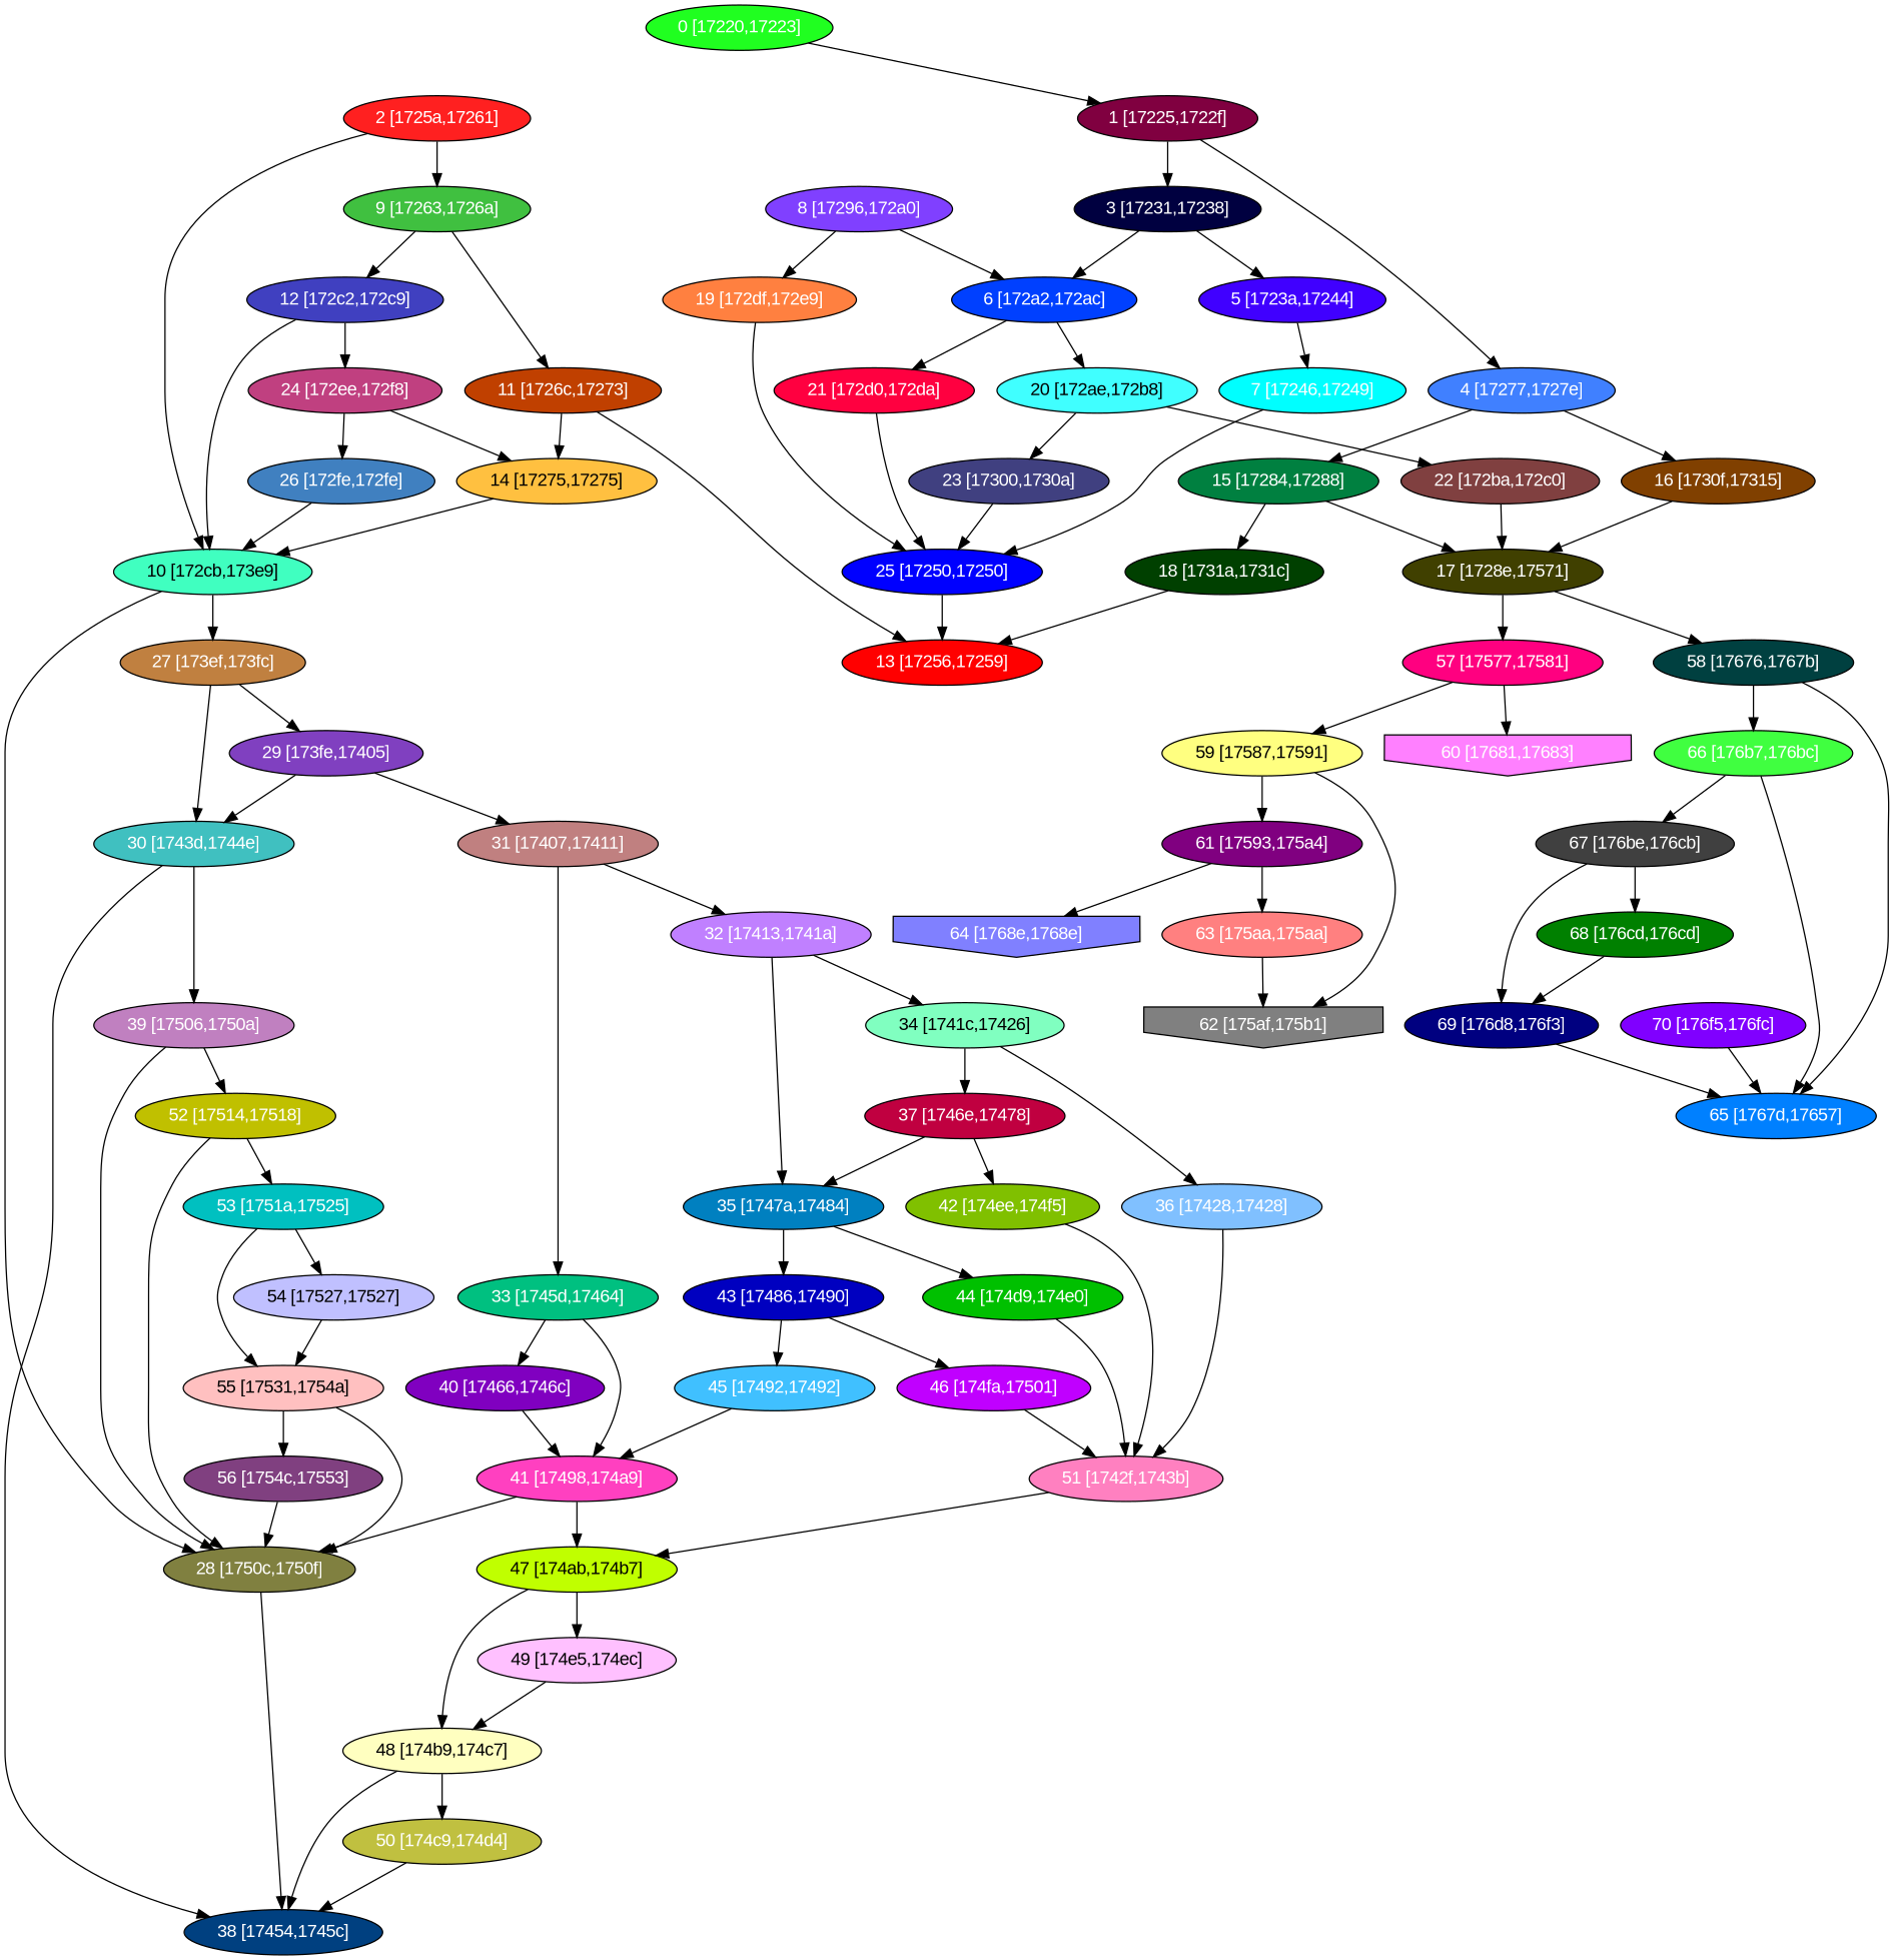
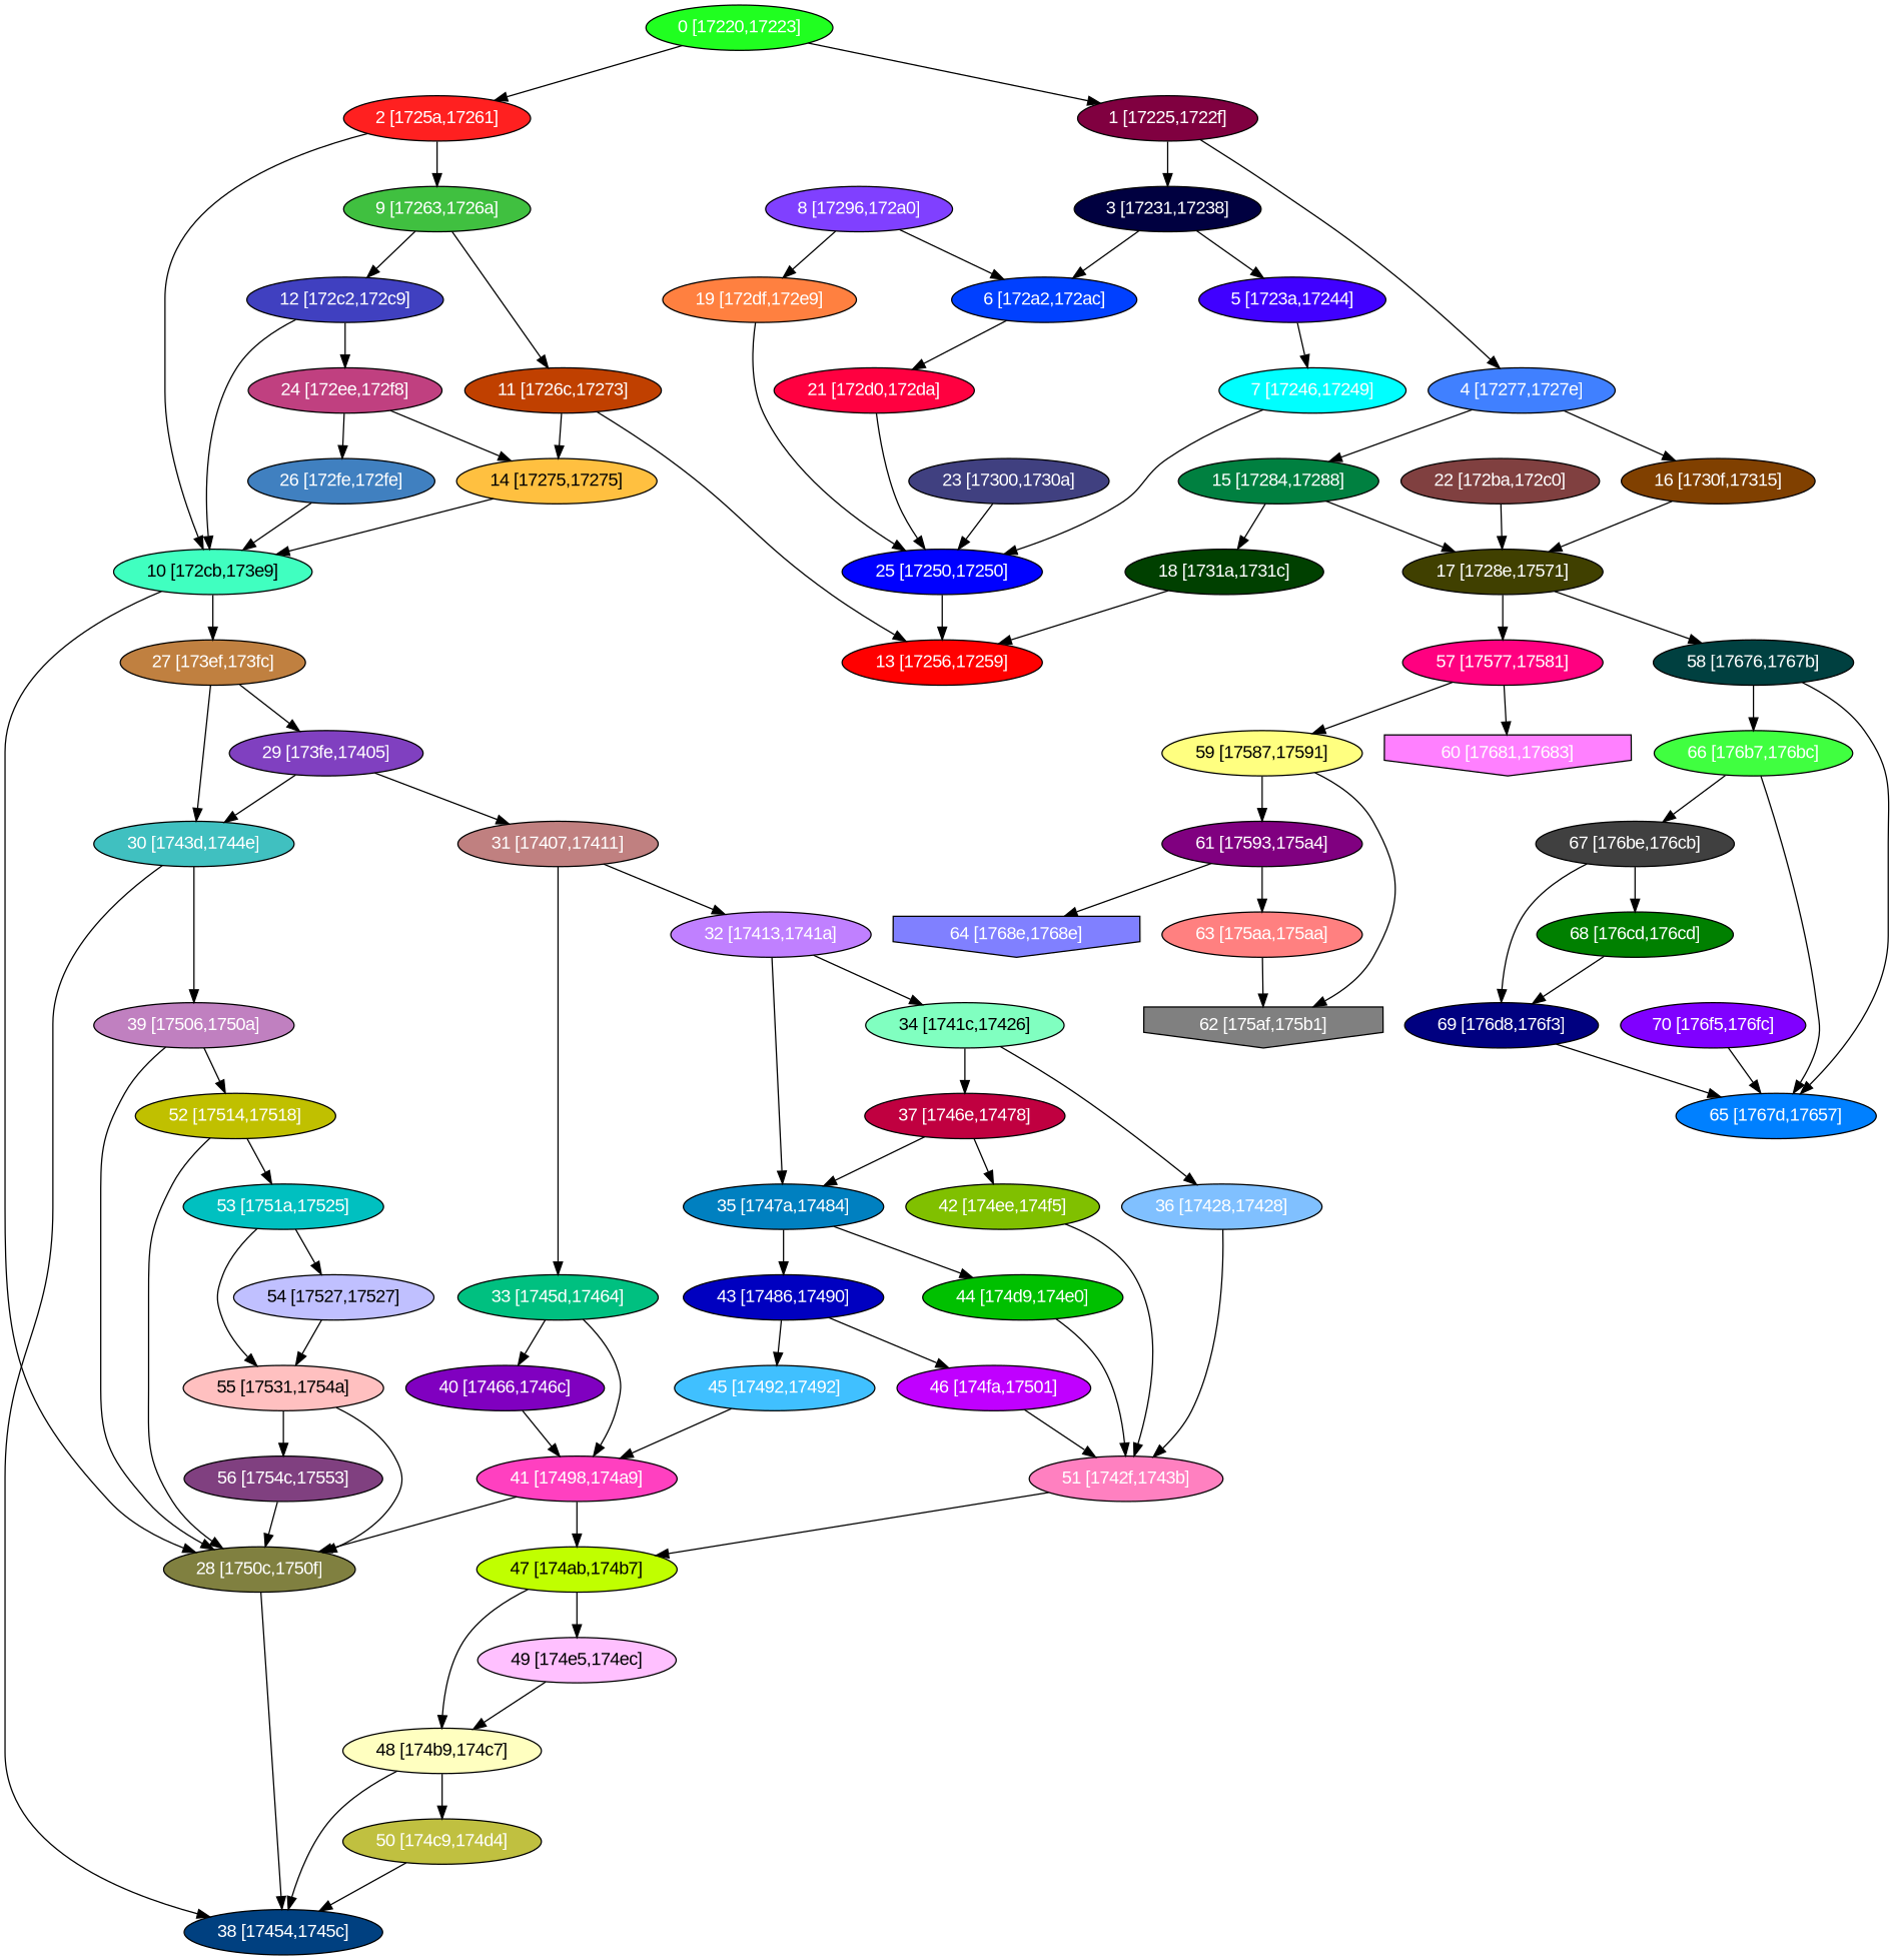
  digraph {
    fontname="Liberation Sans"
    node [fontcolor="#ffffff" fontname="Liberation Sans" shape=oval style=filled]
    edge [fontname="Liberation Sans"]
    n1 [fillcolor="#20FF20" label="0 [17220,17223]"]
    n2 [fillcolor="#800040" label="1 [17225,1722f]"]
    n3 [fillcolor="#FF2020" label="2 [1725a,17261]"]
    n4 [fillcolor="#000040" label="3 [17231,17238]"]
    n5 [fillcolor="#4080FF" label="4 [17277,1727e]"]
    n6 [fillcolor="#40C040" label="9 [17263,1726a]"]
    n7 [fillcolor="#40FFC0" fontcolor="#000000" label="10 [172cb,173e9]"]
    n8 [fillcolor="#4000FF" label="5 [1723a,17244]"]
    n9 [fillcolor="#0040FF" label="6 [172a2,172ac]"]
    n10 [fillcolor="#008040" label="15 [17284,17288]"]
    n11 [fillcolor="#804000" label="16 [1730f,17315]"]
    n12 [fillcolor="#C04000" label="11 [1726c,17273]"]
    n13 [fillcolor="#4040C0" label="12 [172c2,172c9]"]
    n14 [fillcolor="#C08040" label="27 [173ef,173fc]"]
    n15 [fillcolor="#808040" label="28 [1750c,1750f]"]
    n16 [fillcolor="#00FFFF" label="7 [17246,17249]"]
-   n17 [fillcolor="#40FFFF" fontcolor="#000000" label="20 [172ae,172b8]"]
    n18 [fillcolor="#FF0040" label="21 [172d0,172da]"]
    n19 [fillcolor="#404000" label="17 [1728e,17571]"]
    n20 [fillcolor="#004000" label="18 [1731a,1731c]"]
    n21 [fillcolor="#0000FF" label="25 [17250,17250]"]
    n22 [fillcolor="#8040FF" label="8 [17296,172a0]"]
    n23 [fillcolor="#FF8040" label="19 [172df,172e9]"]
    n24 [fillcolor="#804040" label="22 [172ba,172c0]"]
    n25 [fillcolor="#404080" label="23 [17300,1730a]"]
    n26 [fillcolor="#FF0000" label="13 [17256,17259]"]
    n27 [fillcolor="#FFC040" fontcolor="#000000" label="14 [17275,17275]"]
    n28 [fillcolor="#C04080" label="24 [172ee,172f8]"]
    n29 [fillcolor="#8040C0" label="29 [173fe,17405]"]
    n30 [fillcolor="#40C0C0" label="30 [1743d,1744e]"]
    n31 [fillcolor="#004080" label="38 [17454,1745c]"]
    n32 [fillcolor="#4080C0" label="26 [172fe,172fe]"]
    n33 [fillcolor="#FF0080" label="57 [17577,17581]"]
    n34 [fillcolor="#004040" label="58 [17676,1767b]"]
    n35 [fillcolor="#FFFF80" fontcolor="#000000" label="59 [17587,17591]"]
    n36 [fillcolor="#FF80FF" label="60 [17681,17683]" shape=invhouse]
    n37 [fillcolor="#0080FF" label="65 [1767d,17657]"]
    n38 [fillcolor="#40FF40" label="66 [176b7,176bc]"]
    n39 [fillcolor="#C08080" label="31 [17407,17411]"]
    n40 [fillcolor="#C080C0" label="39 [17506,1750a]"]
    n41 [fillcolor="#C080FF" label="32 [17413,1741a]"]
    n42 [fillcolor="#00C080" label="33 [1745d,17464]"]
    n43 [fillcolor="#C0C000" label="52 [17514,17518]"]
    n44 [fillcolor="#80FFC0" fontcolor="#000000" label="34 [1741c,17426]"]
    n45 [fillcolor="#0080C0" label="35 [1747a,17484]"]
    n46 [fillcolor="#8000C0" label="40 [17466,1746c]"]
    n47 [fillcolor="#FF40C0" label="41 [17498,174a9]"]
    n48 [fillcolor="#80C0FF" label="36 [17428,17428]"]
    n49 [fillcolor="#C00040" label="37 [1746e,17478]"]
    n50 [fillcolor="#0000C0" label="43 [17486,17490]"]
    n51 [fillcolor="#00C000" label="44 [174d9,174e0]"]
    n52 [fillcolor="#C0FF00" fontcolor="#000000" label="47 [174ab,174b7]"]
    n53 [fillcolor="#FF80C0" label="51 [1742f,1743b]"]
    n54 [fillcolor="#80C000" label="42 [174ee,174f5]"]
    n55 [fillcolor="#40C0FF" label="45 [17492,17492]"]
    n56 [fillcolor="#C000FF" label="46 [174fa,17501]"]
    n57 [fillcolor="#00C0C0" label="53 [1751a,17525]"]
    n58 [fillcolor="#FFFFC0" fontcolor="#000000" label="48 [174b9,174c7]"]
    n59 [fillcolor="#FFC0FF" fontcolor="#000000" label="49 [174e5,174ec]"]
    n60 [fillcolor="#C0C040" label="50 [174c9,174d4]"]
    n61 [fillcolor="#C0C0FF" fontcolor="#000000" label="54 [17527,17527]"]
    n62 [fillcolor="#FFC0C0" fontcolor="#000000" label="55 [17531,1754a]"]
    n63 [fillcolor="#804080" label="56 [1754c,17553]"]
    n64 [fillcolor="#800080" label="61 [17593,175a4]"]
    n65 [fillcolor="#808080" label="62 [175af,175b1]" shape=invhouse]
    n66 [fillcolor="#404040" label="67 [176be,176cb]"]
    n67 [fillcolor="#FF8080" label="63 [175aa,175aa]"]
    n68 [fillcolor="#8080FF" label="64 [1768e,1768e]" shape=invhouse]
    n69 [fillcolor="#008000" label="68 [176cd,176cd]"]
    n70 [fillcolor="#000080" label="69 [176d8,176f3]"]
    n71 [fillcolor="#8000FF" label="70 [176f5,176fc]"]
    n1 -> n2
+   n1 -> n3
    n2 -> n4
    n2 -> n5
    n3 -> n6
    n3 -> n7
    n4 -> n8
    n4 -> n9
    n5 -> n10
    n5 -> n11
    n6 -> n12
    n6 -> n13
    n7 -> n14
    n7 -> n15
    n8 -> n16
-   n9 -> n17
    n9 -> n18
    n10 -> n19
    n10 -> n20
    n11 -> n19
    n12 -> n26
    n12 -> n27
    n13 -> n7
    n13 -> n28
    n14 -> n29
    n14 -> n30
    n15 -> n31
    n16 -> n21
-   n17 -> n24
-   n17 -> n25
    n18 -> n21
    n19 -> n33
    n19 -> n34
    n20 -> n26
    n21 -> n26
    n22 -> n9
    n22 -> n23
    n23 -> n21
    n24 -> n19
    n25 -> n21
    n27 -> n7
    n28 -> n27
    n28 -> n32
    n29 -> n30
    n29 -> n39
    n30 -> n31
    n30 -> n40
    n32 -> n7
    n33 -> n35
    n33 -> n36
    n34 -> n37
    n34 -> n38
    n35 -> n64
    n35 -> n65
    n38 -> n37
    n38 -> n66
    n39 -> n41
    n39 -> n42
    n40 -> n15
    n40 -> n43
    n41 -> n44
    n41 -> n45
    n42 -> n46
    n42 -> n47
    n43 -> n15
    n43 -> n57
    n44 -> n48
    n44 -> n49
    n45 -> n50
    n45 -> n51
    n46 -> n47
    n47 -> n15
    n47 -> n52
    n48 -> n53
    n49 -> n45
    n49 -> n54
    n50 -> n55
    n50 -> n56
    n51 -> n53
    n52 -> n58
    n52 -> n59
    n53 -> n52
    n54 -> n53
    n55 -> n47
    n56 -> n53
    n57 -> n61
    n57 -> n62
    n58 -> n31
    n58 -> n60
    n59 -> n58
    n60 -> n31
    n61 -> n62
    n62 -> n15
    n62 -> n63
    n63 -> n15
    n64 -> n67
    n64 -> n68
    n66 -> n69
    n66 -> n70
    n67 -> n65
    n69 -> n70
    n70 -> n37
    n71 -> n37
  }
